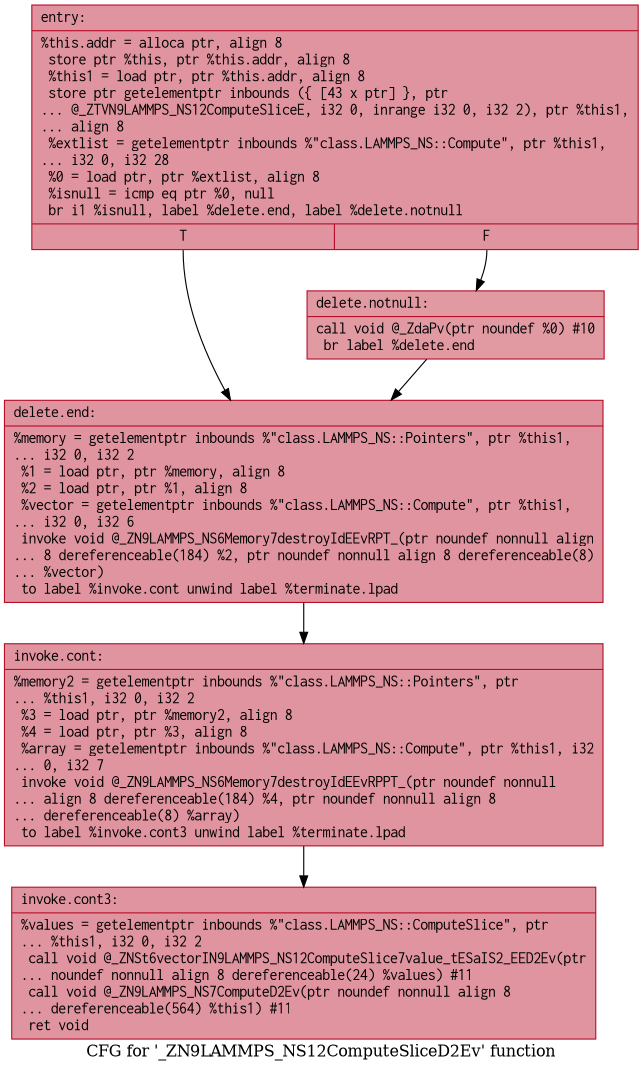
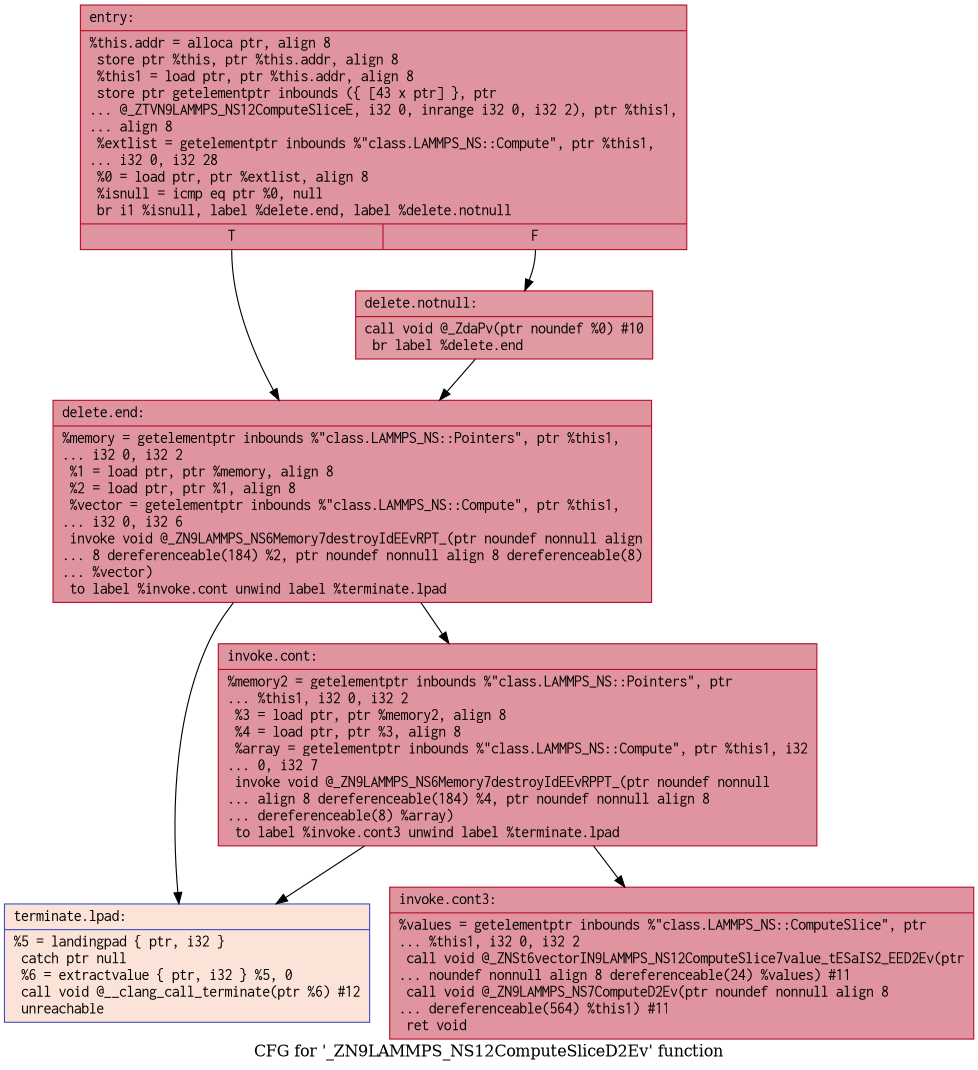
  digraph {
    label="CFG for '_ZN9LAMMPS_NS12ComputeSliceD2Ev' function"
    node [color="#b70d28ff" fillcolor="#b70d2870" fontname=Courier shape=record style=filled]
    n1 [label="{entry:\l|  %this.addr = alloca ptr, align 8\l  store ptr %this, ptr %this.addr, align 8\l  %this1 = load ptr, ptr %this.addr, align 8\l  store ptr getelementptr inbounds (\{ [43 x ptr] \}, ptr\l... @_ZTVN9LAMMPS_NS12ComputeSliceE, i32 0, inrange i32 0, i32 2), ptr %this1,\l... align 8\l  %extlist = getelementptr inbounds %\"class.LAMMPS_NS::Compute\", ptr %this1,\l... i32 0, i32 28\l  %0 = load ptr, ptr %extlist, align 8\l  %isnull = icmp eq ptr %0, null\l  br i1 %isnull, label %delete.end, label %delete.notnull\l|{<s0>T|<s1>F}}"]
    n2 [label="{delete.end:\l|  %memory = getelementptr inbounds %\"class.LAMMPS_NS::Pointers\", ptr %this1,\l... i32 0, i32 2\l  %1 = load ptr, ptr %memory, align 8\l  %2 = load ptr, ptr %1, align 8\l  %vector = getelementptr inbounds %\"class.LAMMPS_NS::Compute\", ptr %this1,\l... i32 0, i32 6\l  invoke void @_ZN9LAMMPS_NS6Memory7destroyIdEEvRPT_(ptr noundef nonnull align\l... 8 dereferenceable(184) %2, ptr noundef nonnull align 8 dereferenceable(8)\l... %vector)\l          to label %invoke.cont unwind label %terminate.lpad\l}"]
    n3 [fillcolor="#bb1b2c70" label="{delete.notnull:\l|  call void @_ZdaPv(ptr noundef %0) #10\l  br label %delete.end\l}"]
    n4 [label="{invoke.cont:\l|  %memory2 = getelementptr inbounds %\"class.LAMMPS_NS::Pointers\", ptr\l... %this1, i32 0, i32 2\l  %3 = load ptr, ptr %memory2, align 8\l  %4 = load ptr, ptr %3, align 8\l  %array = getelementptr inbounds %\"class.LAMMPS_NS::Compute\", ptr %this1, i32\l... 0, i32 7\l  invoke void @_ZN9LAMMPS_NS6Memory7destroyIdEEvRPPT_(ptr noundef nonnull\l... align 8 dereferenceable(184) %4, ptr noundef nonnull align 8\l... dereferenceable(8) %array)\l          to label %invoke.cont3 unwind label %terminate.lpad\l}"]
+   n5 [color="#3d50c3ff" fillcolor="#f6bfa670" label="{terminate.lpad:\l|  %5 = landingpad \{ ptr, i32 \}\l          catch ptr null\l  %6 = extractvalue \{ ptr, i32 \} %5, 0\l  call void @__clang_call_terminate(ptr %6) #12\l  unreachable\l}"]
    n6 [label="{invoke.cont3:\l|  %values = getelementptr inbounds %\"class.LAMMPS_NS::ComputeSlice\", ptr\l... %this1, i32 0, i32 2\l  call void @_ZNSt6vectorIN9LAMMPS_NS12ComputeSlice7value_tESaIS2_EED2Ev(ptr\l... noundef nonnull align 8 dereferenceable(24) %values) #11\l  call void @_ZN9LAMMPS_NS7ComputeD2Ev(ptr noundef nonnull align 8\l... dereferenceable(564) %this1) #11\l  ret void\l}"]
    n1 -> n2 [tailport=s0]
    n1 -> n3 [tailport=s1]
    n2 -> n4
+   n2 -> n5
    n3 -> n2
+   n4 -> n5
    n4 -> n6
  }
